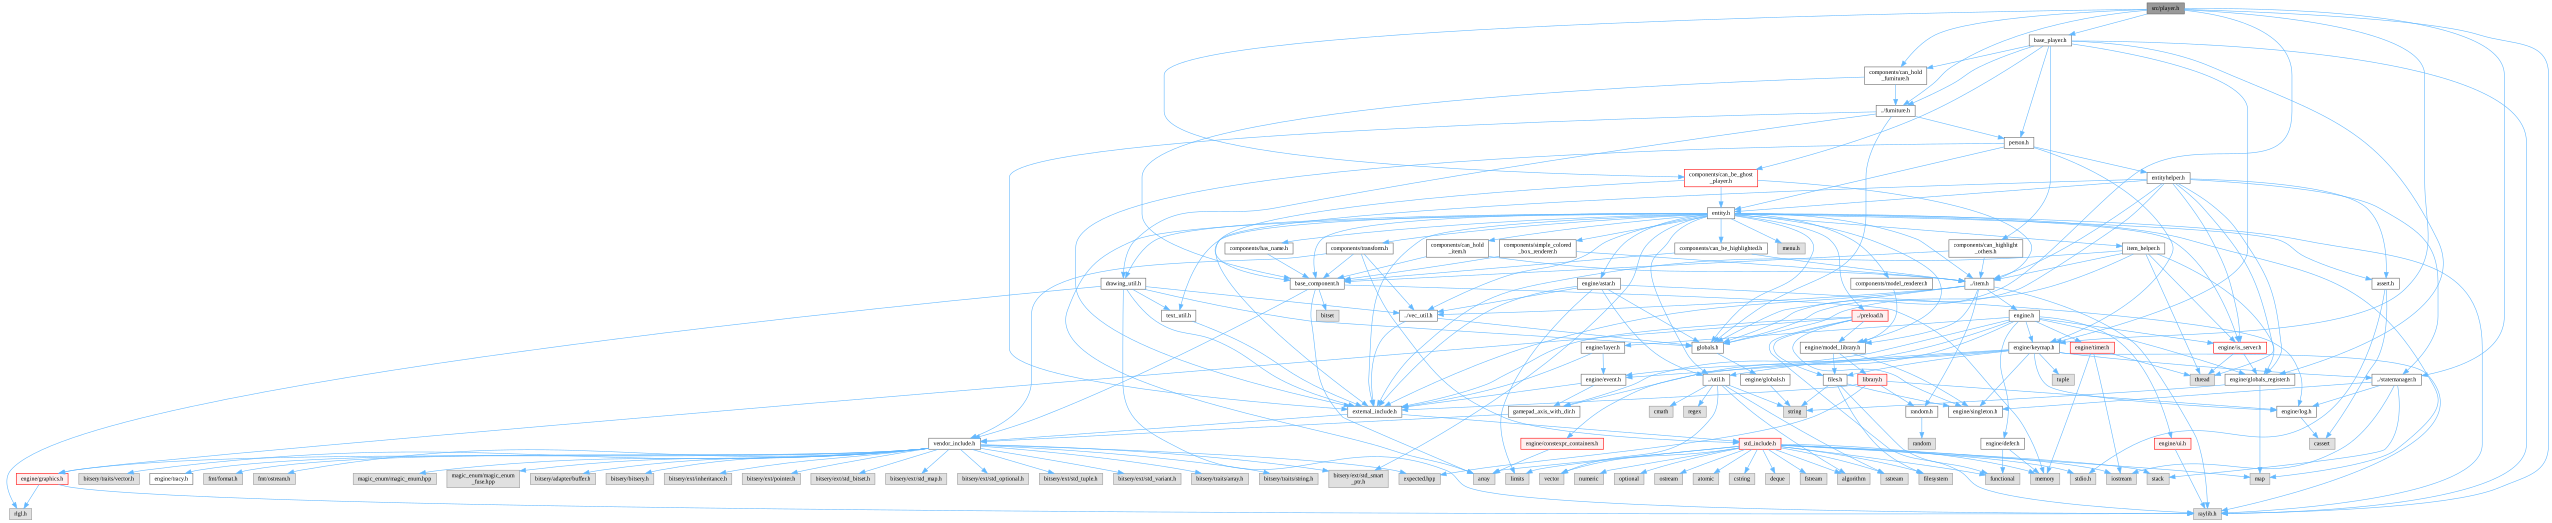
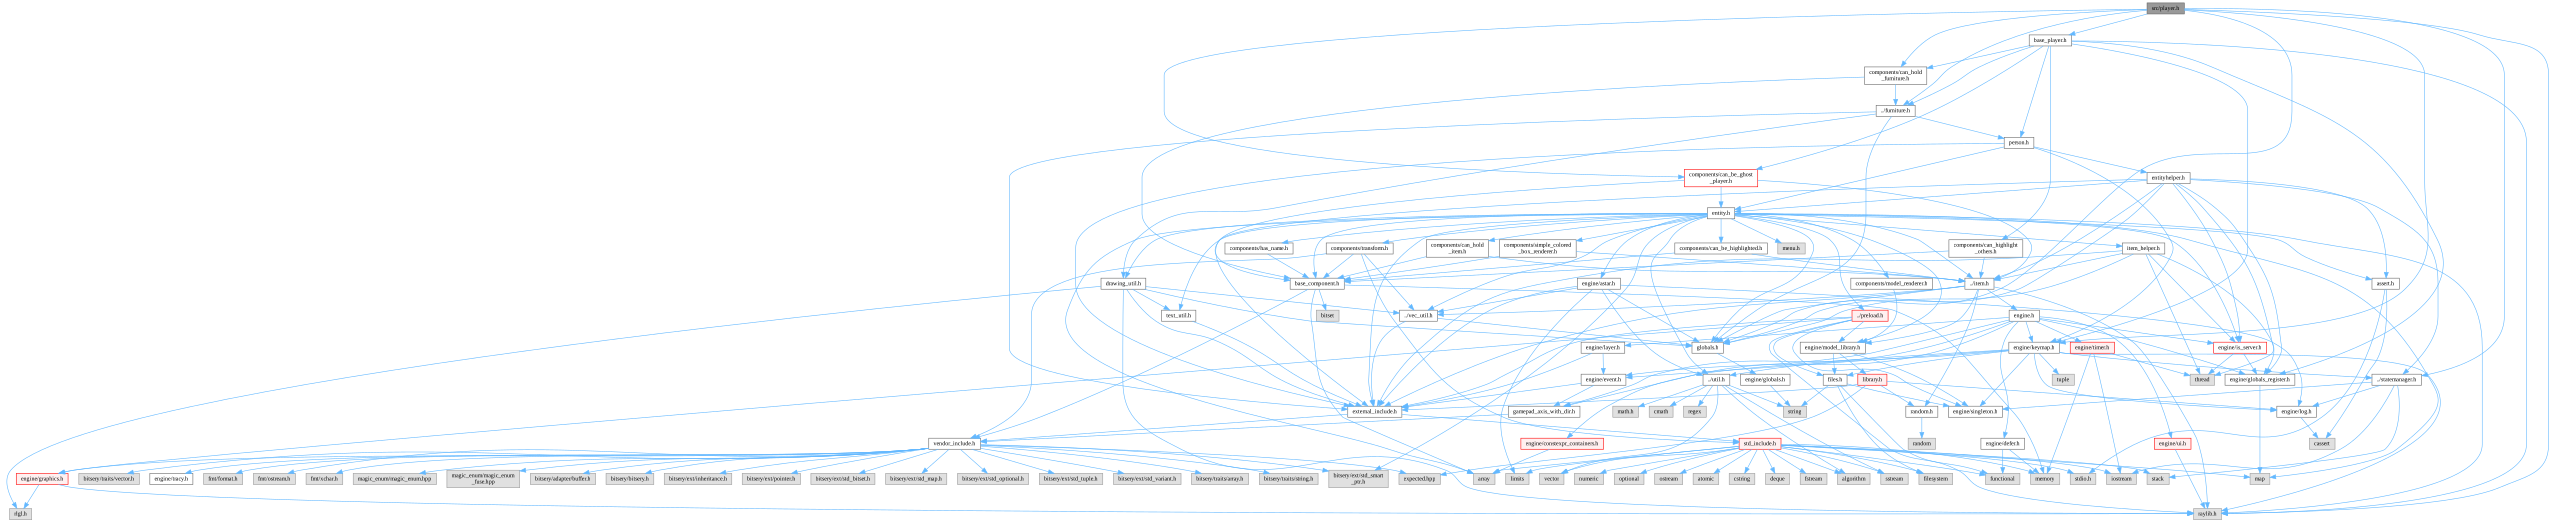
  digraph {
    fontname="Liberation Serif"
    node [color=grey60 fillcolor="#E0E0E0" fontname="Liberation Serif" fontsize=10 shape=box style=filled]
    edge [color=steelblue1 fontname="Liberation Serif" fontsize=10 labelfontname=Helvetica labelfontsize=10 style=solid]
    n1 [color=gray40 fillcolor=grey60 fontcolor=black height=0.2 label="src/player.h" width=0.4]
    n2 [color=grey40 fillcolor=white height=0.2 label="base_player.h" width=0.4]
    n3 [color=red fillcolor=white height=0.2 label="components/can_be_ghost\l_player.h" width=0.4]
    n4 [height=0.2 label="raylib.h" width=0.4]
    n5 [color=grey40 fillcolor=white height=0.2 label="engine/keymap.h" width=0.4]
    n6 [color=grey40 fillcolor=white height=0.2 label="../statemanager.h" width=0.4]
    n7 [color=grey40 fillcolor=white height=0.2 label="globals.h" width=0.4]
    n8 [color=grey40 fillcolor=white height=0.2 label="components/can_hold\l_furniture.h" width=0.4]
    n9 [color=grey40 fillcolor=white height=0.2 label="../furniture.h" width=0.4]
    n10 [color=grey40 fillcolor=white height=0.2 label="engine/globals_register.h" width=0.4]
    n11 [color=grey40 fillcolor=white height=0.2 label="components/can_highlight\l_others.h" width=0.4]
    n12 [color=grey40 fillcolor=white height=0.2 label="person.h" width=0.4]
    n13 [color=grey40 fillcolor=white height=0.2 label="../item.h" width=0.4]
    n14 [color=grey40 fillcolor=white height=0.2 label="base_component.h" width=0.4]
    n15 [color=grey40 fillcolor=white height=0.2 label="entity.h" width=0.4]
    n16 [color=grey40 fillcolor=white height=0.2 label="engine/event.h" width=0.4]
    n17 [color=grey40 fillcolor=white height=0.2 label="gamepad_axis_with_dir.h" width=0.4]
    n18 [height=0.2 label=tuple width=0.4]
    n19 [color=grey40 fillcolor=white height=0.2 label="engine/log.h" width=0.4]
    n20 [color=grey40 fillcolor=white height=0.2 label="engine/singleton.h" width=0.4]
    n21 [color=grey40 fillcolor=white height=0.2 label="../util.h" width=0.4]
    n22 [color=grey40 fillcolor=white height=0.2 label="files.h" width=0.4]
    n23 [height=0.2 label=iostream width=0.4]
    n24 [height=0.2 label=stack width=0.4]
    n25 [color=grey40 fillcolor=white height=0.2 label="engine/globals.h" width=0.4]
    n26 [color=grey40 fillcolor=white height=0.2 label="external_include.h" width=0.4]
    n27 [color=grey40 fillcolor=white height=0.2 label="drawing_util.h" width=0.4]
    n28 [height=0.2 label=map width=0.4]
    n29 [height=0.2 label=string width=0.4]
    n30 [color=grey40 fillcolor=white height=0.2 label="entityhelper.h" width=0.4]
    n31 [color=grey40 fillcolor=white height=0.2 label="engine.h" width=0.4]
    n32 [color=grey40 fillcolor=white height=0.2 label="engine/model_library.h" width=0.4]
    n33 [color=grey40 fillcolor=white height=0.2 label="random.h" width=0.4]
    n34 [color=grey40 fillcolor=white height=0.2 label="../vec_util.h" width=0.4]
    n35 [color=grey40 fillcolor=white height=0.2 label="vendor_include.h" width=0.4]
    n36 [height=0.2 label=array width=0.4]
    n37 [height=0.2 label=memory width=0.4]
    n38 [height=0.2 label=bitset width=0.4]
    n39 [color=red fillcolor="#FFF0F0" height=0.2 label="std_include.h" width=0.4]
    n40 [color=red fillcolor="#FFF0F0" height=0.2 label="engine/constexpr_containers.h" width=0.4]
    n41 [color=grey40 fillcolor=white height=0.2 label="engine/defer.h" width=0.4]
    n42 [color=red fillcolor=white height=0.2 label="engine/is_server.h" width=0.4]
    n43 [color=grey40 fillcolor=white height=0.2 label="engine/layer.h" width=0.4]
    n44 [color=red fillcolor="#FFF0F0" height=0.2 label="engine/timer.h" width=0.4]
    n45 [color=red fillcolor="#FFF0F0" height=0.2 label="engine/ui.h" width=0.4]
    n46 [color=red fillcolor="#FFF0F0" height=0.2 label="library.h" width=0.4]
    n47 [height=0.2 label=random width=0.4]
    n48 [height=0.2 label="stdio.h" width=0.4]
    n49 [height=0.2 label=algorithm width=0.4]
    n50 [height=0.2 label=atomic width=0.4]
    n51 [height=0.2 label=cstring width=0.4]
    n52 [height=0.2 label=deque width=0.4]
    n53 [height=0.2 label=filesystem width=0.4]
    n54 [height=0.2 label=fstream width=0.4]
    n55 [height=0.2 label=functional width=0.4]
    n56 [height=0.2 label=limits width=0.4]
    n57 [height=0.2 label=numeric width=0.4]
    n58 [height=0.2 label=optional width=0.4]
    n59 [height=0.2 label=ostream width=0.4]
    n60 [height=0.2 label=sstream width=0.4]
    n61 [height=0.2 label=vector width=0.4]
    n62 [color=red fillcolor="#FFF0F0" height=0.2 label="engine/graphics.h" width=0.4]
    n63 [height=0.2 label="fmt/format.h" width=0.4]
    n64 [height=0.2 label="fmt/ostream.h" width=0.4]
+   n65 [height=0.2 label="fmt/xchar.h" width=0.4]
    n66 [height=0.2 label="expected.hpp" width=0.4]
    n67 [height=0.2 label="magic_enum/magic_enum.hpp" width=0.4]
    n68 [height=0.2 label="magic_enum/magic_enum\l_fuse.hpp" width=0.4]
    n69 [height=0.2 label="bitsery/adapter/buffer.h" width=0.4]
    n70 [height=0.2 label="bitsery/bitsery.h" width=0.4]
    n71 [height=0.2 label="bitsery/ext/inheritance.h" width=0.4]
    n72 [height=0.2 label="bitsery/ext/pointer.h" width=0.4]
    n73 [height=0.2 label="bitsery/ext/std_bitset.h" width=0.4]
    n74 [height=0.2 label="bitsery/ext/std_map.h" width=0.4]
    n75 [height=0.2 label="bitsery/ext/std_optional.h" width=0.4]
    n76 [height=0.2 label="bitsery/ext/std_smart\l_ptr.h" width=0.4]
    n77 [height=0.2 label="bitsery/ext/std_tuple.h" width=0.4]
    n78 [height=0.2 label="bitsery/ext/std_variant.h" width=0.4]
    n79 [height=0.2 label="bitsery/traits/array.h" width=0.4]
    n80 [height=0.2 label="bitsery/traits/string.h" width=0.4]
    n81 [height=0.2 label="bitsery/traits/vector.h" width=0.4]
    n82 [color=grey40 fillcolor=white height=0.2 label="engine/tracy.h" width=0.4]
    n83 [height=0.2 label="rlgl.h" width=0.4]
    n84 [height=0.2 label=thread width=0.4]
    n85 [height=0.2 label=cassert width=0.4]
+   n86 [height=0.2 label="math.h" width=0.4]
    n87 [height=0.2 label=cmath width=0.4]
    n88 [height=0.2 label=regex width=0.4]
    n89 [color=grey40 fillcolor=white height=0.2 label="text_util.h" width=0.4]
    n90 [color=grey40 fillcolor=white height=0.2 label="components/can_be_highlighted.h" width=0.4]
    n91 [color=grey40 fillcolor=white height=0.2 label="components/can_hold\l_item.h" width=0.4]
    n92 [color=grey40 fillcolor=white height=0.2 label="components/has_name.h" width=0.4]
    n93 [color=grey40 fillcolor=white height=0.2 label="components/model_renderer.h" width=0.4]
    n94 [color=grey40 fillcolor=white height=0.2 label="components/simple_colored\l_box_renderer.h" width=0.4]
    n95 [color=grey40 fillcolor=white height=0.2 label="components/transform.h" width=0.4]
    n96 [color=grey40 fillcolor=white height=0.2 label="assert.h" width=0.4]
    n97 [color=grey40 fillcolor=white height=0.2 label="engine/astar.h" width=0.4]
    n98 [color=grey40 fillcolor=white height=0.2 label="item_helper.h" width=0.4]
    n99 [height=0.2 label="menu.h" width=0.4]
    n100 [color=red fillcolor="#FFF0F0" height=0.2 label="../preload.h" width=0.4]
    n1 -> n2
    n1 -> n3
    n1 -> n4
    n1 -> n5
    n1 -> n6
    n1 -> n7
    n1 -> n8
    n1 -> n9
    n2 -> n3
    n2 -> n4
    n2 -> n5
    n2 -> n8
    n2 -> n9
    n2 -> n10
    n2 -> n11
    n2 -> n12
    n3 -> n13
    n3 -> n14
    n3 -> n15
    n5 -> n4
    n5 -> n6
    n5 -> n16
    n5 -> n17
    n5 -> n18
    n5 -> n19
    n5 -> n20
    n5 -> n21
    n5 -> n22
    n6 -> n19
    n6 -> n20
    n6 -> n23
    n6 -> n24
    n7 -> n25
    n8 -> n9
    n8 -> n14
    n9 -> n7
    n9 -> n12
    n9 -> n26
    n9 -> n27
    n10 -> n28
-   n10 -> n29
    n11 -> n13
    n11 -> n14
    n12 -> n5
    n12 -> n15
    n12 -> n26
    n12 -> n30
    n13 -> n4
    n13 -> n7
    n13 -> n26
    n13 -> n31
    n13 -> n32
    n13 -> n33
    n13 -> n34
    n14 -> n35
    n14 -> n36
    n14 -> n37
    n14 -> n38
    n15 -> n4
    n15 -> n7
    n15 -> n13
    n15 -> n14
    n15 -> n21
    n15 -> n26
    n15 -> n27
    n15 -> n28
    n15 -> n32
    n15 -> n34
    n15 -> n36
    n15 -> n42
    n15 -> n76
    n15 -> n89
    n15 -> n90
    n15 -> n91
    n15 -> n92
    n15 -> n93
    n15 -> n94
    n15 -> n95
    n15 -> n96
    n15 -> n97
    n15 -> n98
    n15 -> n99
    n15 -> n100
    n16 -> n17
    n16 -> n26
    n17 -> n35
    n19 -> n85
    n21 -> n29
    n21 -> n49
    n21 -> n60
    n21 -> n61
+   n21 -> n86
    n21 -> n87
    n21 -> n88
    n22 -> n20
    n22 -> n29
    n22 -> n53
    n22 -> n55
    n25 -> n29
    n26 -> n35
    n26 -> n39
    n27 -> n4
    n27 -> n7
    n27 -> n26
    n27 -> n34
    n27 -> n83
    n27 -> n89
    n30 -> n6
    n30 -> n7
    n30 -> n10
    n30 -> n13
    n30 -> n15
    n30 -> n26
    n30 -> n42
    n30 -> n84
    n30 -> n96
    n31 -> n5
    n31 -> n10
    n31 -> n16
    n31 -> n17
    n31 -> n40
    n31 -> n41
    n31 -> n42
    n31 -> n43
    n31 -> n44
    n31 -> n45
    n32 -> n20
    n32 -> n22
    n32 -> n46
    n33 -> n47
    n34 -> n7
    n34 -> n26
    n35 -> n62
    n35 -> n63
    n35 -> n64
+   n35 -> n65
    n35 -> n66
    n35 -> n67
    n35 -> n68
    n35 -> n69
    n35 -> n70
    n35 -> n71
    n35 -> n72
    n35 -> n73
    n35 -> n74
    n35 -> n75
    n35 -> n76
    n35 -> n77
    n35 -> n78
    n35 -> n79
    n35 -> n80
    n35 -> n81
    n35 -> n82
    n39 -> n23
    n39 -> n24
    n39 -> n28
    n39 -> n36
    n39 -> n37
    n39 -> n48
    n39 -> n49
    n39 -> n50
    n39 -> n51
    n39 -> n52
    n39 -> n53
    n39 -> n54
    n39 -> n55
    n39 -> n56
    n39 -> n57
    n39 -> n58
    n39 -> n59
    n39 -> n60
    n39 -> n61
    n40 -> n36
    n41 -> n37
    n41 -> n55
    n42 -> n10
    n42 -> n84
    n43 -> n16
    n43 -> n26
    n44 -> n23
    n44 -> n37
    n44 -> n84
    n45 -> n4
    n46 -> n19
    n46 -> n26
    n46 -> n33
    n46 -> n66
    n62 -> n4
    n62 -> n83
    n89 -> n26
    n90 -> n13
    n90 -> n14
    n91 -> n13
    n91 -> n14
    n92 -> n14
    n93 -> n32
    n94 -> n13
    n94 -> n14
    n95 -> n14
    n95 -> n34
    n95 -> n35
    n95 -> n39
    n96 -> n48
    n96 -> n85
    n97 -> n7
    n97 -> n19
    n97 -> n21
    n97 -> n26
    n97 -> n34
    n97 -> n56
    n98 -> n7
    n98 -> n10
    n98 -> n13
    n98 -> n26
    n98 -> n42
    n98 -> n84
    n100 -> n4
    n100 -> n20
    n100 -> n22
    n100 -> n26
    n100 -> n32
    n100 -> n62
  }
